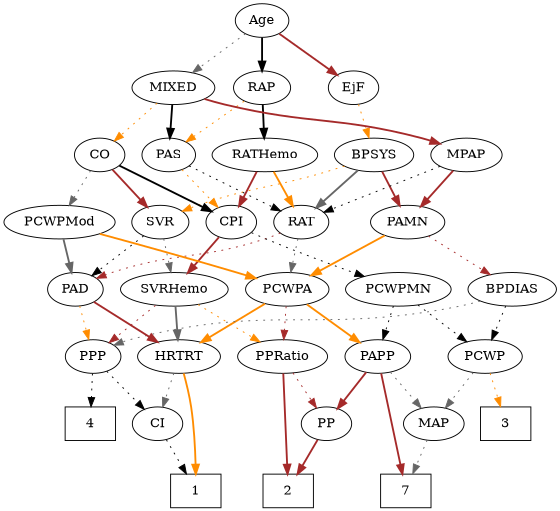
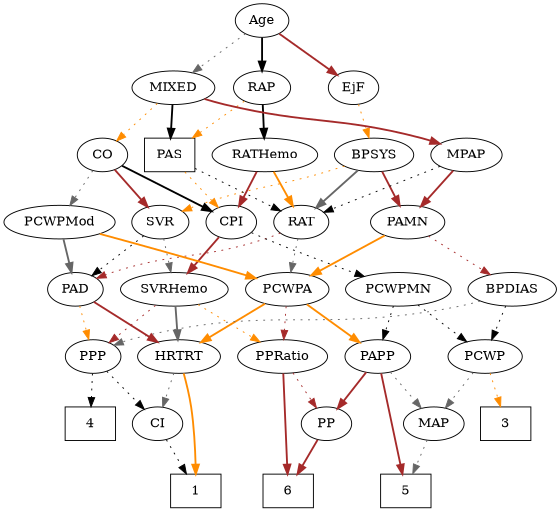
  strict digraph {
    edge [color=brown style=dotted]
    1 [height=0.5 shape=box width=0.75]
-   2 [height=0.5 shape=box width=0.75]
+   2 [height=0.5 shape=box width=0.75 label=6]
    3 [height=0.5 shape=box width=0.75]
    4 [height=0.5 shape=box width=0.75]
-   5 [height=0.5 shape=box width=0.75 label=7]
+   5 [height=0.5 shape=box width=0.75]
    Age [height=0.5 width=0.75]
    EjF [height=0.5 width=0.75]
    RAP [height=0.5 width=0.77632]
    MIXED [height=0.5 width=1.1193]
    BPSYS [height=0.5 width=1.0471]
-   PAS [height=0.5 width=0.75]
+   PAS [height=0.5 width=0.75 shape=box]
    RATHemo [height=0.5 width=1.3721]
    MPAP [height=0.5 width=0.97491]
    CO [height=0.5 width=0.75]
    PAMN [height=0.5 width=1.011]
    RAT [height=0.5 width=0.75827]
    SVR [height=0.5 width=0.77632]
    CPI [height=0.5 width=0.75]
    PCWPMod [height=0.5 width=1.4443]
    PCWPA [height=0.5 width=1.1555]
    BPDIAS [height=0.5 width=1.1735]
    PAD [height=0.5 width=0.79437]
    SVRHemo [height=0.5 width=1.3902]
    PCWPMN [height=0.5 width=1.3902]
    HRTRT [height=0.5 width=1.1013]
    PPRatio [height=0.5 width=1.1013]
    PAPP [height=0.5 width=0.88464]
    PPP [height=0.5 width=0.75]
    PCWP [height=0.5 width=0.97491]
    CI [height=0.5 width=0.75]
    PP [height=0.5 width=0.75]
    MAP [height=0.5 width=0.84854]
    Age -> EjF [style=bold]
    Age -> RAP [color=black style=bold]
    Age -> MIXED [color=gray40]
    EjF -> BPSYS [color=darkorange]
    RAP -> PAS [color=darkorange]
    RAP -> RATHemo [color=black style=bold]
    MIXED -> PAS [color=black style=bold]
    MIXED -> MPAP [style=bold]
    MIXED -> CO [color=darkorange]
    BPSYS -> PAMN [style=bold]
    BPSYS -> RAT [color=gray40 style=bold]
    BPSYS -> SVR [color=darkorange]
    PAS -> RAT [color=black]
    PAS -> CPI [color=darkorange]
    RATHemo -> RAT [color=darkorange style=bold]
    RATHemo -> CPI [style=bold]
    MPAP -> PAMN [style=bold]
    MPAP -> RAT [color=black]
    CO -> SVR [style=bold]
    CO -> CPI [color=black style=bold]
    CO -> PCWPMod [color=gray40]
    PAMN -> PCWPA [color=darkorange style=bold]
    PAMN -> BPDIAS
    RAT -> PCWPA [color=gray40]
    RAT -> PAD
    SVR -> PAD [color=black]
    SVR -> SVRHemo [color=gray40]
    CPI -> SVRHemo [style=bold]
    CPI -> PCWPMN [color=black]
    PCWPMod -> PCWPA [color=darkorange style=bold]
    PCWPMod -> PAD [color=gray40 style=bold]
    PCWPA -> HRTRT [color=darkorange style=bold]
    PCWPA -> PPRatio
    PCWPA -> PAPP [color=darkorange style=bold]
    BPDIAS -> PPP [color=gray40]
    BPDIAS -> PCWP [color=black]
    PAD -> HRTRT [style=bold]
    PAD -> PPP [color=darkorange]
    SVRHemo -> HRTRT [color=gray40 style=bold]
    SVRHemo -> PPRatio [color=darkorange]
    SVRHemo -> PPP
    PCWPMN -> PAPP [color=black]
    PCWPMN -> PCWP [color=black]
    HRTRT -> 1 [color=darkorange style=bold]
    HRTRT -> CI [color=gray40]
    PPRatio -> 2 [style=bold]
    PPRatio -> PP
    PAPP -> 5 [style=bold]
    PAPP -> PP [style=bold]
    PAPP -> MAP [color=gray40]
    PPP -> 4 [color=black]
    PPP -> CI [color=black]
    PCWP -> 3 [color=darkorange]
    PCWP -> MAP [color=gray40]
    CI -> 1 [color=black]
    PP -> 2 [style=bold]
    MAP -> 5 [color=gray40]
  }
